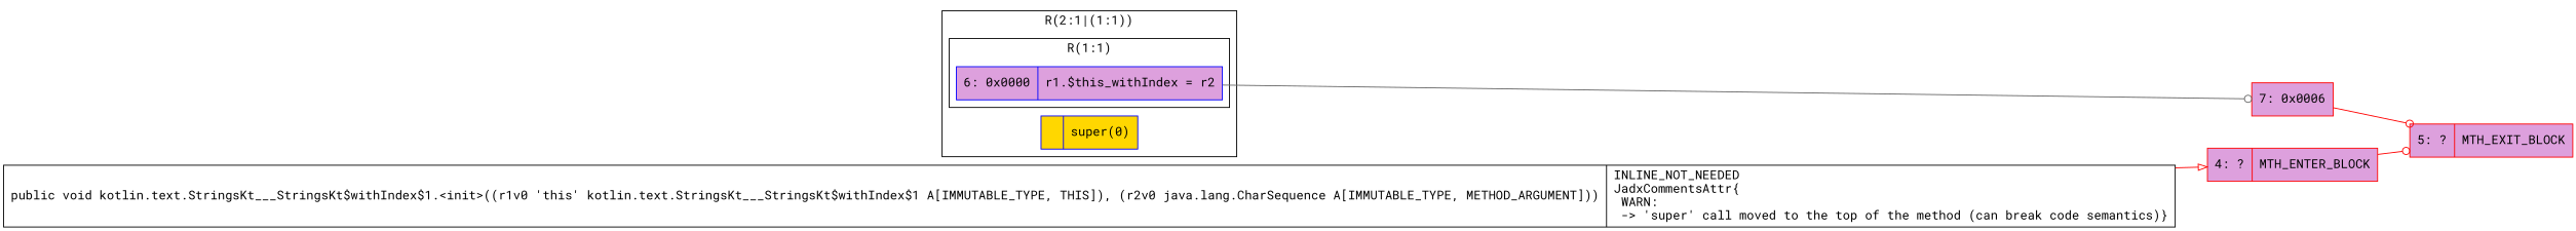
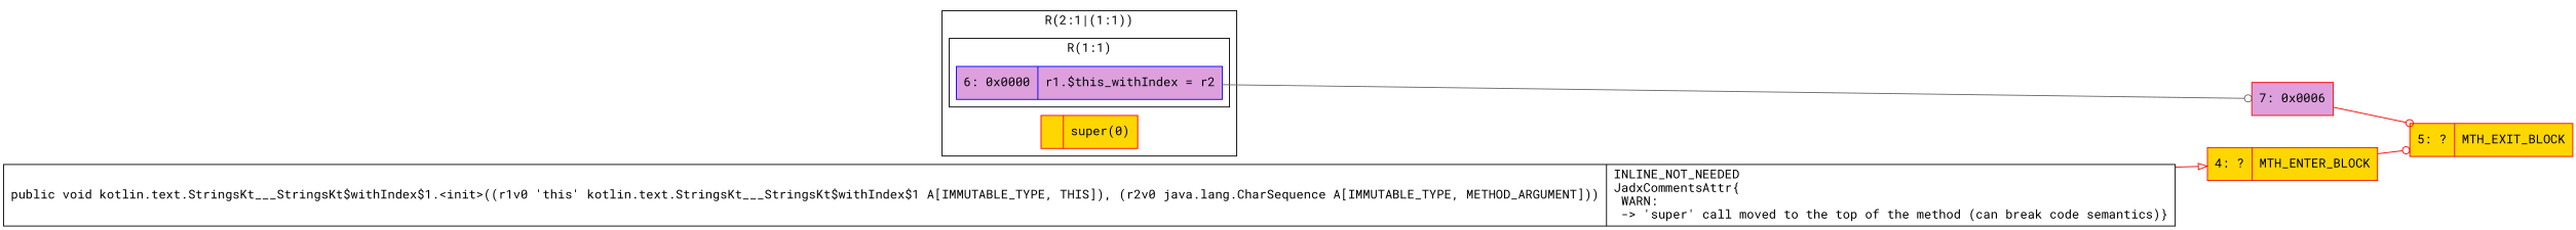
  digraph {
    fontname="Roboto Mono"
    rankdir=LR
    node [color=red fillcolor=gold fontname="Roboto Mono" shape=record style=filled]
    edge [arrowhead=odot color=red fontname="Roboto Mono"]
    n1 [color=blue fillcolor=plum label="{6\:\ 0x0000|r1.$this_withIndex = r2\l}"]
-   n2 [color=blue label="{|super(0)\l}"]
+   n2 [label="{|super(0)\l}"]
    n3 [fillcolor=plum label="{7\:\ 0x0006}"]
-   n4 [fillcolor=plum label="{5\:\ ?|MTH_EXIT_BLOCK\l}"]
-   n5 [fillcolor=plum label="{4\:\ ?|MTH_ENTER_BLOCK\l}"]
+   n4 [label="{5\:\ ?|MTH_EXIT_BLOCK\l}"]
+   n5 [label="{4\:\ ?|MTH_ENTER_BLOCK\l}"]
    n6 [fillcolor=white label="{public void kotlin.text.StringsKt___StringsKt$withIndex$1.\<init\>((r1v0 'this' kotlin.text.StringsKt___StringsKt$withIndex$1 A[IMMUTABLE_TYPE, THIS]), (r2v0 java.lang.CharSequence A[IMMUTABLE_TYPE, METHOD_ARGUMENT]))  | INLINE_NOT_NEEDED\lJadxCommentsAttr\{\l WARN: \l \-\> 'super' call moved to the top of the method (can break code semantics)\}\l}" color=""]
    subgraph cluster_1 {
      label="R(2:1|(1:1))"
      n2
      subgraph cluster_2 {
        label="R(1:1)"
        n1
      }
    }
    n1 -> n3 [color=gray40]
    n3 -> n4
    n5 -> n4
    n6 -> n5 [arrowhead=onormal]
  }
